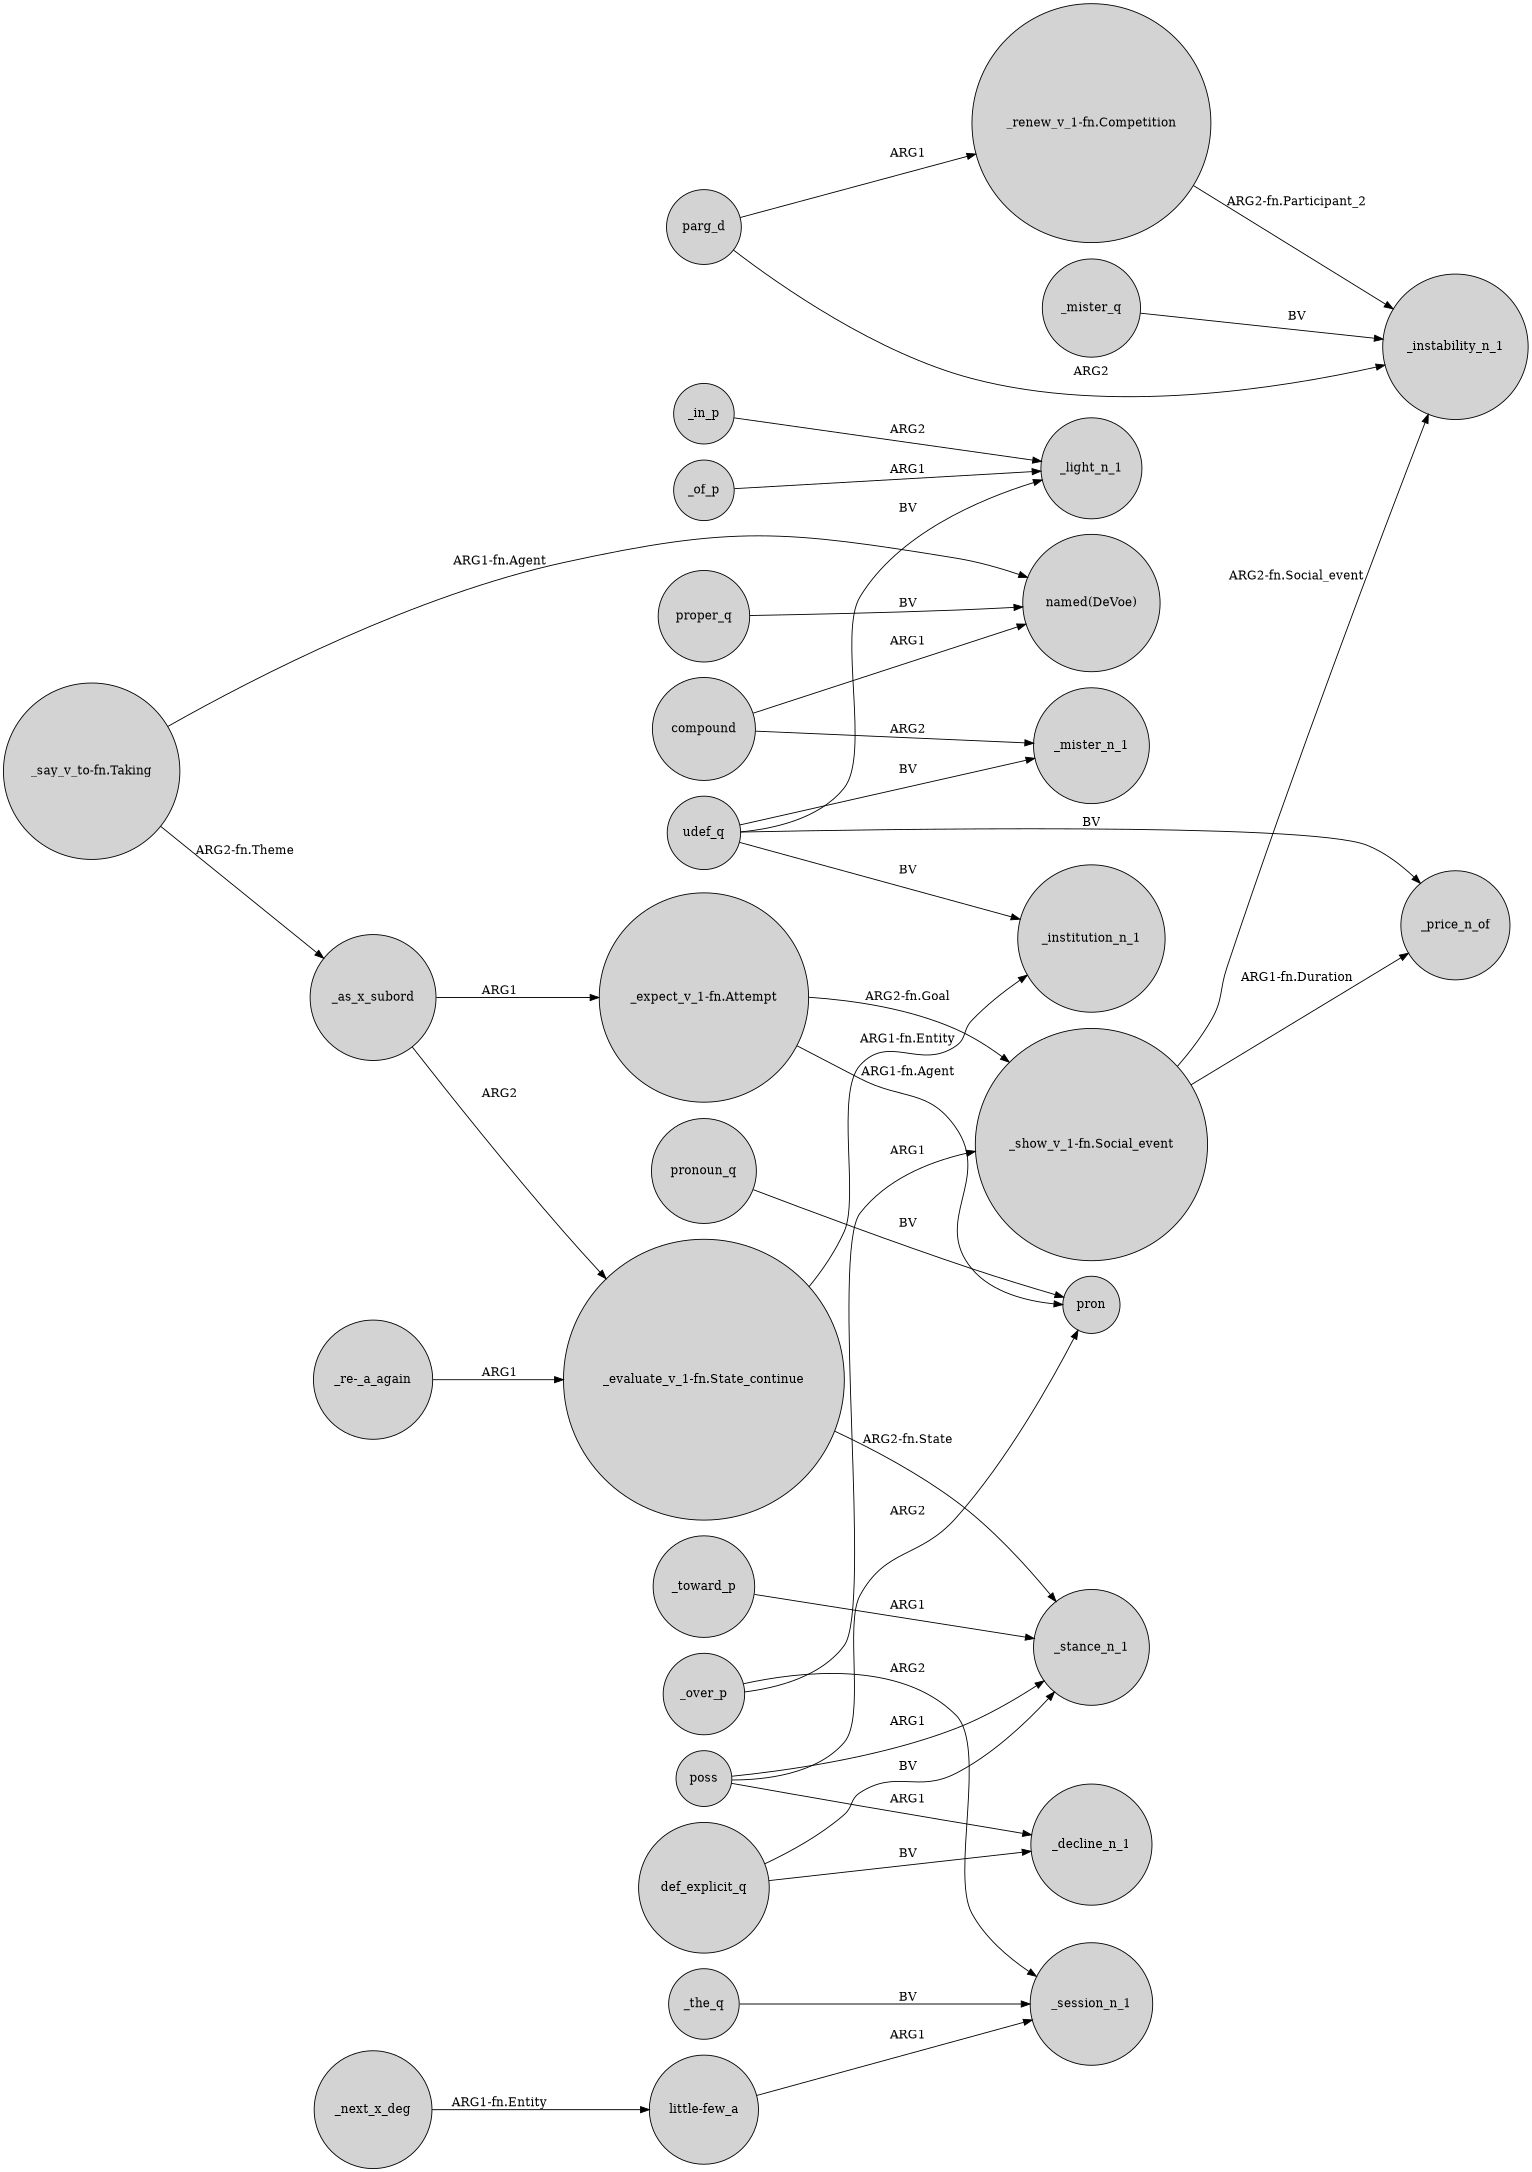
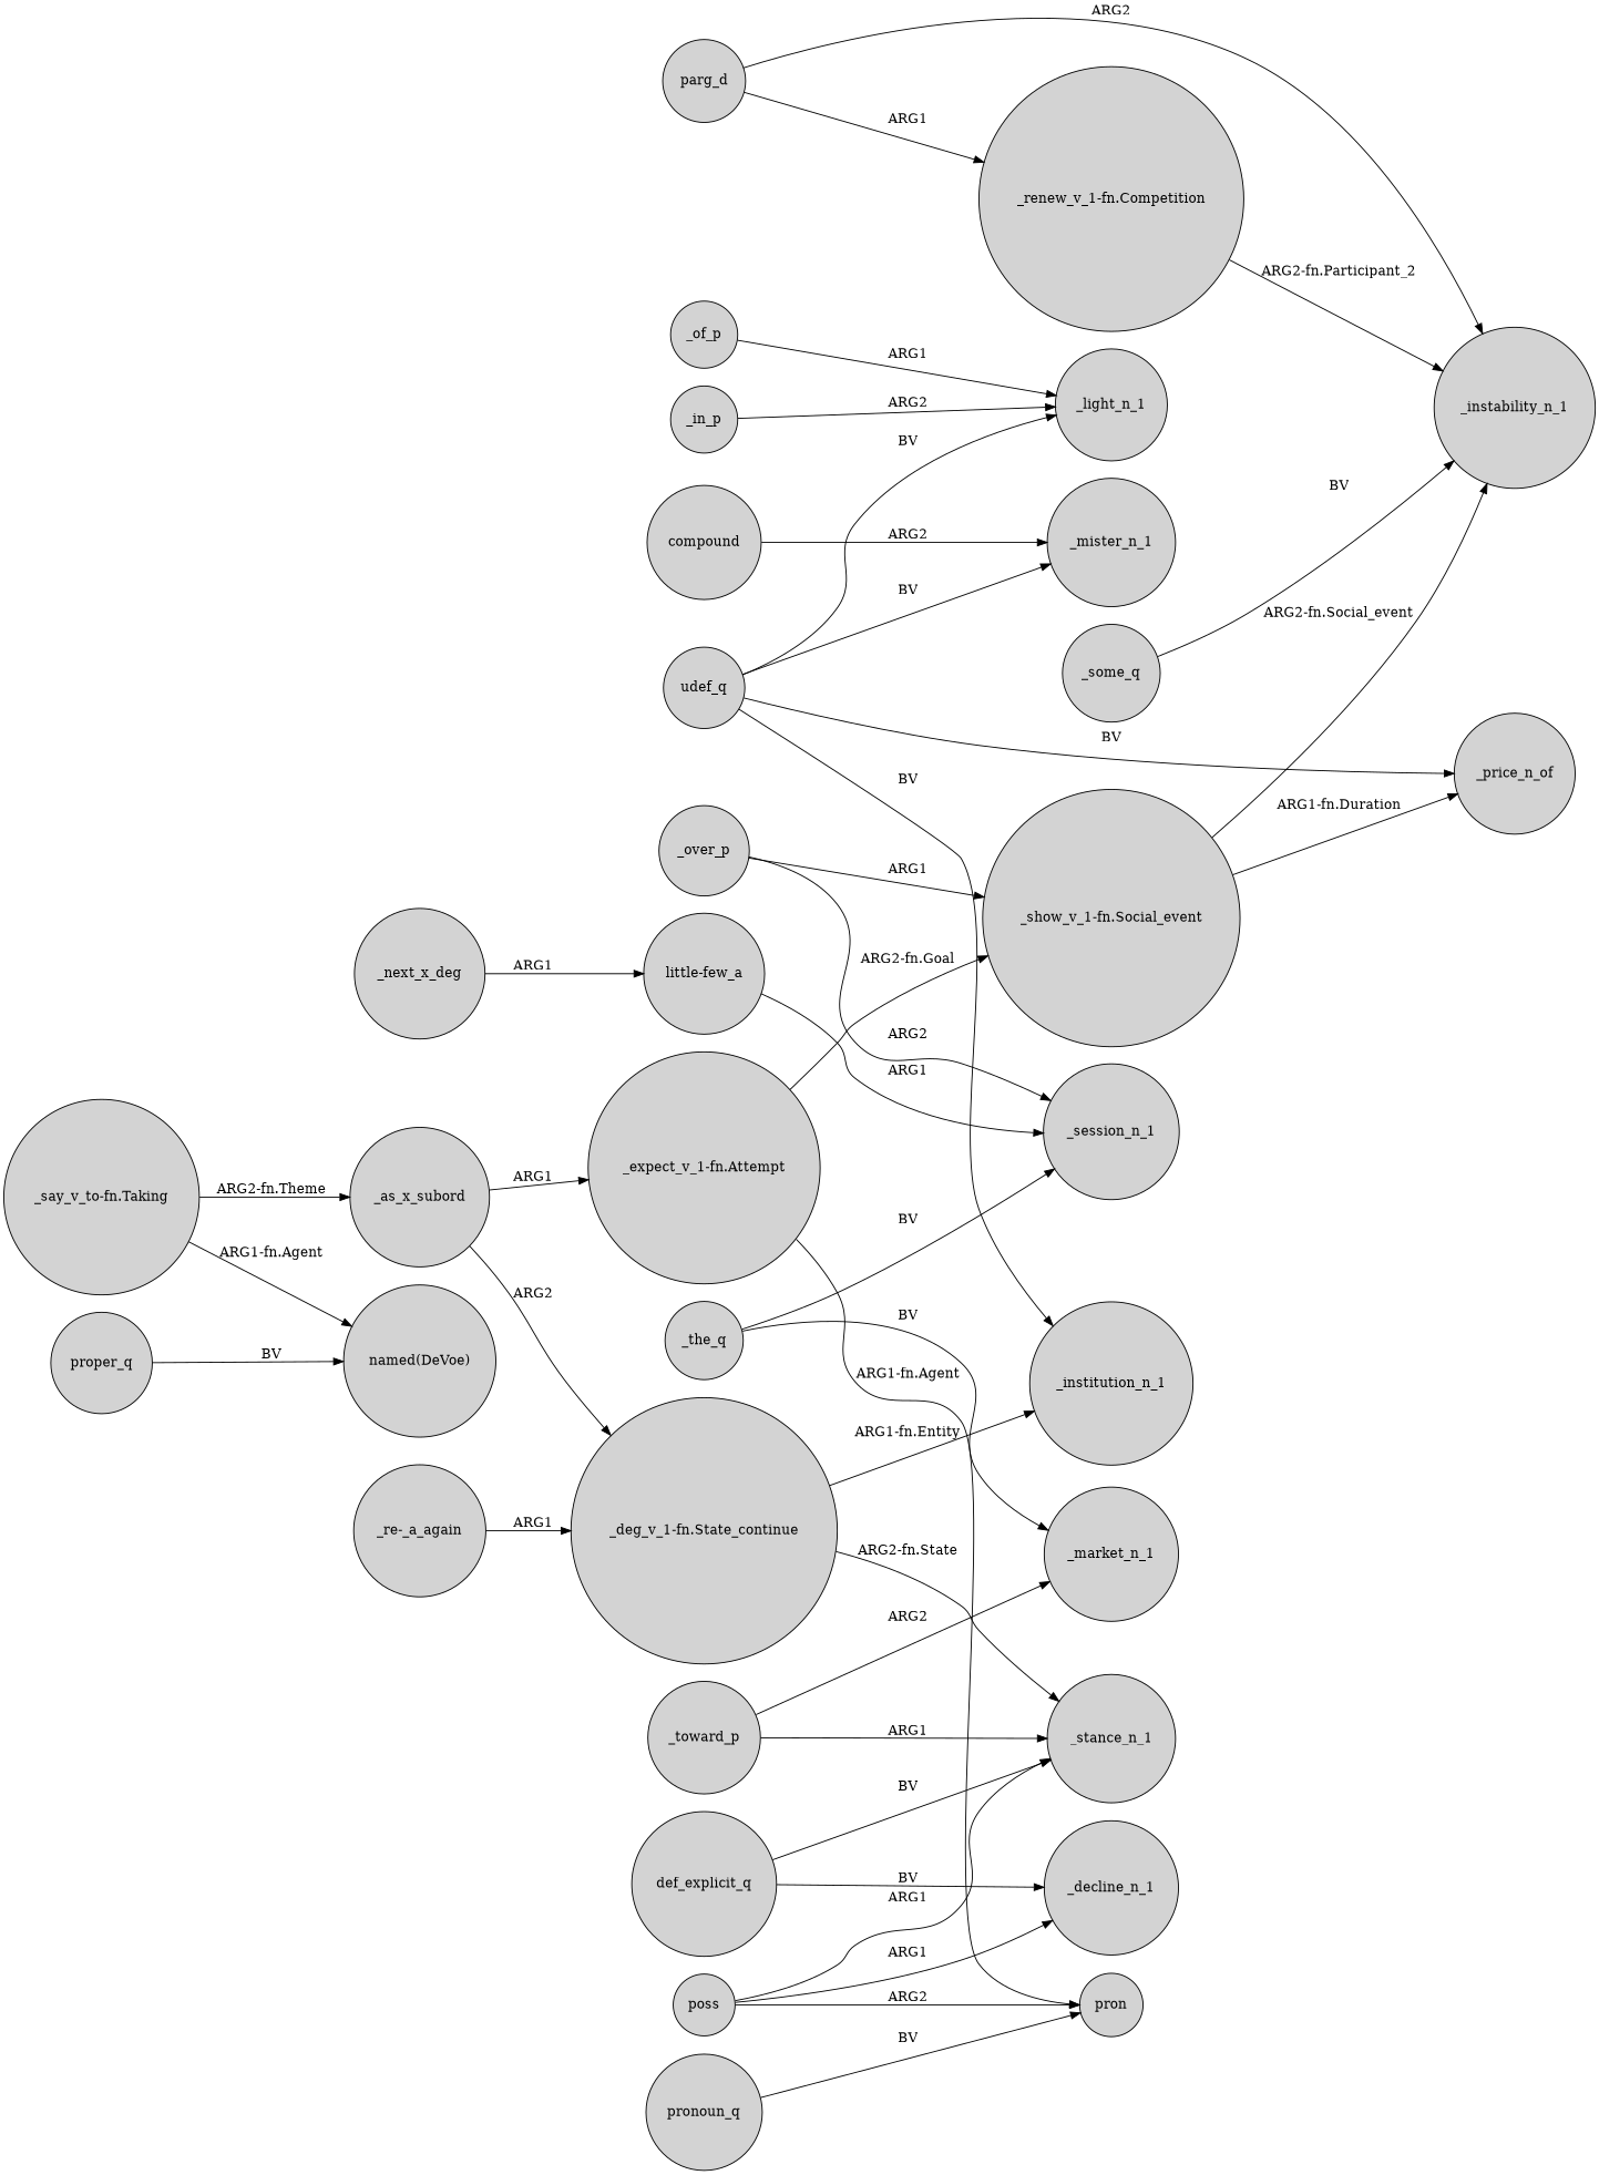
  digraph {
    rankdir=LR
    node [shape=circle style=filled]
    "_show_v_1-fn.Social_event"
    _instability_n_1
    _price_n_of
    _of_p
    _light_n_1
    _toward_p
+   _market_n_1
    _stance_n_1
    "_expect_v_1-fn.Attempt"
    pron
    compound
    _mister_n_1
    "named(DeVoe)"
    parg_d
    "_renew_v_1-fn.Competition"
    proper_q
    udef_q
    _institution_n_1
    "_re-_a_again"
-   "_evaluate_v_1-fn.State_continue"
+   "_evaluate_v_1-fn.State_continue" [label="_deg_v_1-fn.State_continue"]
    _the_q
    _session_n_1
    def_explicit_q
    _decline_n_1
    _as_x_subord
    "little-few_a"
    pronoun_q
    poss
    _in_p
    _over_p
    _next_x_deg
    "_say_v_to-fn.Taking"
-   _some_q [label=_mister_q]
+   _some_q
    "_show_v_1-fn.Social_event" -> _instability_n_1 [label="ARG2-fn.Social_event"]
    "_show_v_1-fn.Social_event" -> _price_n_of [label="ARG1-fn.Duration"]
    _of_p -> _light_n_1 [label=ARG1]
+   _toward_p -> _market_n_1 [label=ARG2]
    _toward_p -> _stance_n_1 [label=ARG1]
    "_expect_v_1-fn.Attempt" -> "_show_v_1-fn.Social_event" [label="ARG2-fn.Goal"]
    "_expect_v_1-fn.Attempt" -> pron [label="ARG1-fn.Agent"]
    compound -> _mister_n_1 [label=ARG2]
-   compound -> "named(DeVoe)" [label=ARG1]
    parg_d -> _instability_n_1 [label=ARG2]
    parg_d -> "_renew_v_1-fn.Competition" [label=ARG1]
    "_renew_v_1-fn.Competition" -> _instability_n_1 [label="ARG2-fn.Participant_2"]
    proper_q -> "named(DeVoe)" [label=BV]
    udef_q -> _price_n_of [label=BV]
    udef_q -> _light_n_1 [label=BV]
    udef_q -> _mister_n_1 [label=BV]
    udef_q -> _institution_n_1 [label=BV]
    "_re-_a_again" -> "_evaluate_v_1-fn.State_continue" [label=ARG1]
    "_evaluate_v_1-fn.State_continue" -> _stance_n_1 [label="ARG2-fn.State"]
    "_evaluate_v_1-fn.State_continue" -> _institution_n_1 [label="ARG1-fn.Entity"]
+   _the_q -> _market_n_1 [label=BV]
    _the_q -> _session_n_1 [label=BV]
    def_explicit_q -> _stance_n_1 [label=BV]
    def_explicit_q -> _decline_n_1 [label=BV]
    _as_x_subord -> "_expect_v_1-fn.Attempt" [label=ARG1]
    _as_x_subord -> "_evaluate_v_1-fn.State_continue" [label=ARG2]
    "little-few_a" -> _session_n_1 [label=ARG1]
    pronoun_q -> pron [label=BV]
    poss -> _stance_n_1 [label=ARG1]
    poss -> pron [label=ARG2]
    poss -> _decline_n_1 [label=ARG1]
    _in_p -> _light_n_1 [label=ARG2]
    _over_p -> "_show_v_1-fn.Social_event" [label=ARG1]
    _over_p -> _session_n_1 [label=ARG2]
-   _next_x_deg -> "little-few_a" [label="ARG1-fn.Entity"]
+   _next_x_deg -> "little-few_a" [label=ARG1]
    "_say_v_to-fn.Taking" -> "named(DeVoe)" [label="ARG1-fn.Agent"]
    "_say_v_to-fn.Taking" -> _as_x_subord [label="ARG2-fn.Theme"]
    _some_q -> _instability_n_1 [label=BV]
  }
